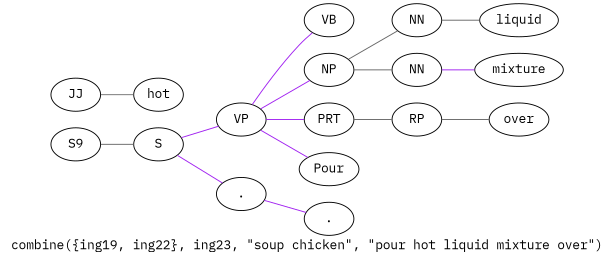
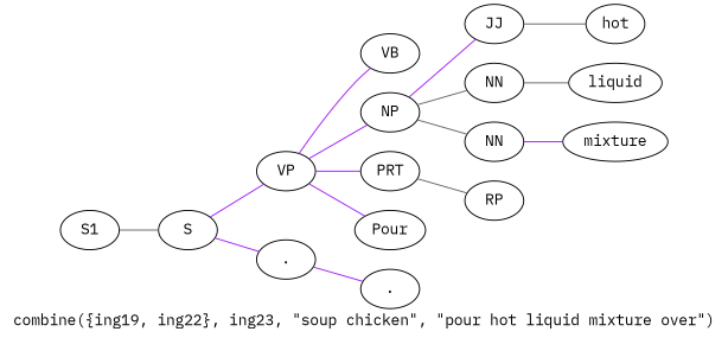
  graph {
    fontname="IBM Plex Mono"
    label="combine({ing19, ing22}, ing23, \"soup chicken\", \"pour hot liquid mixture over\")"
    rankdir=LR
    node [fontname="IBM Plex Mono"]
    edge [color=purple fontname="IBM Plex Mono"]
-   n1 [label=S9]
+   n1 [label=S1]
    n2 [label=S]
    n3 [label=VP]
    n4 [label="."]
    n5 [label=VB]
    n6 [label=NP]
    n7 [label=PRT]
    n8 [label=Pour]
    n9 [label="."]
    n10 [label=JJ]
    n11 [label=NN]
    n12 [label=NN]
    n13 [label=RP]
    n14 [label=hot]
    n15 [label=liquid]
    n16 [label=mixture]
-   n17 [label=over]
    n1 -- n2 [color=gray40]
    n2 -- n3
    n2 -- n4
    n3 -- n5
    n3 -- n6
    n3 -- n7
    n3 -- n8
    n4 -- n9
+   n6 -- n10
    n6 -- n11 [color=gray40]
    n6 -- n12 [color=gray40]
    n7 -- n13 [color=gray40]
    n10 -- n14 [color=gray40]
    n11 -- n15 [color=gray40]
    n12 -- n16
-   n13 -- n17 [color=gray40]
  }
